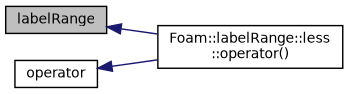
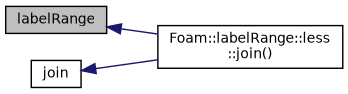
  digraph {
    rankdir=LR
    node [color=black fontname=Helvetica fontsize=10 shape=record]
    edge [color=midnightblue dir=back fontname=Helvetica fontsize=10 labelfontname=Helvetica labelfontsize=10 style=solid]
    n1 [fillcolor=grey75 fontcolor=black height=0.2 label=labelRange style=filled width=0.4]
-   n2 [height=0.2 label="Foam::labelRange::less\l::operator()" width=0.4]
-   n3 [height=0.2 label=operator width=0.4]
+   n2 [height=0.2 label="Foam::labelRange::less\l::join()" width=0.4]
+   n3 [height=0.2 label=join width=0.4]
    n1 -> n2
    n3 -> n2
  }
